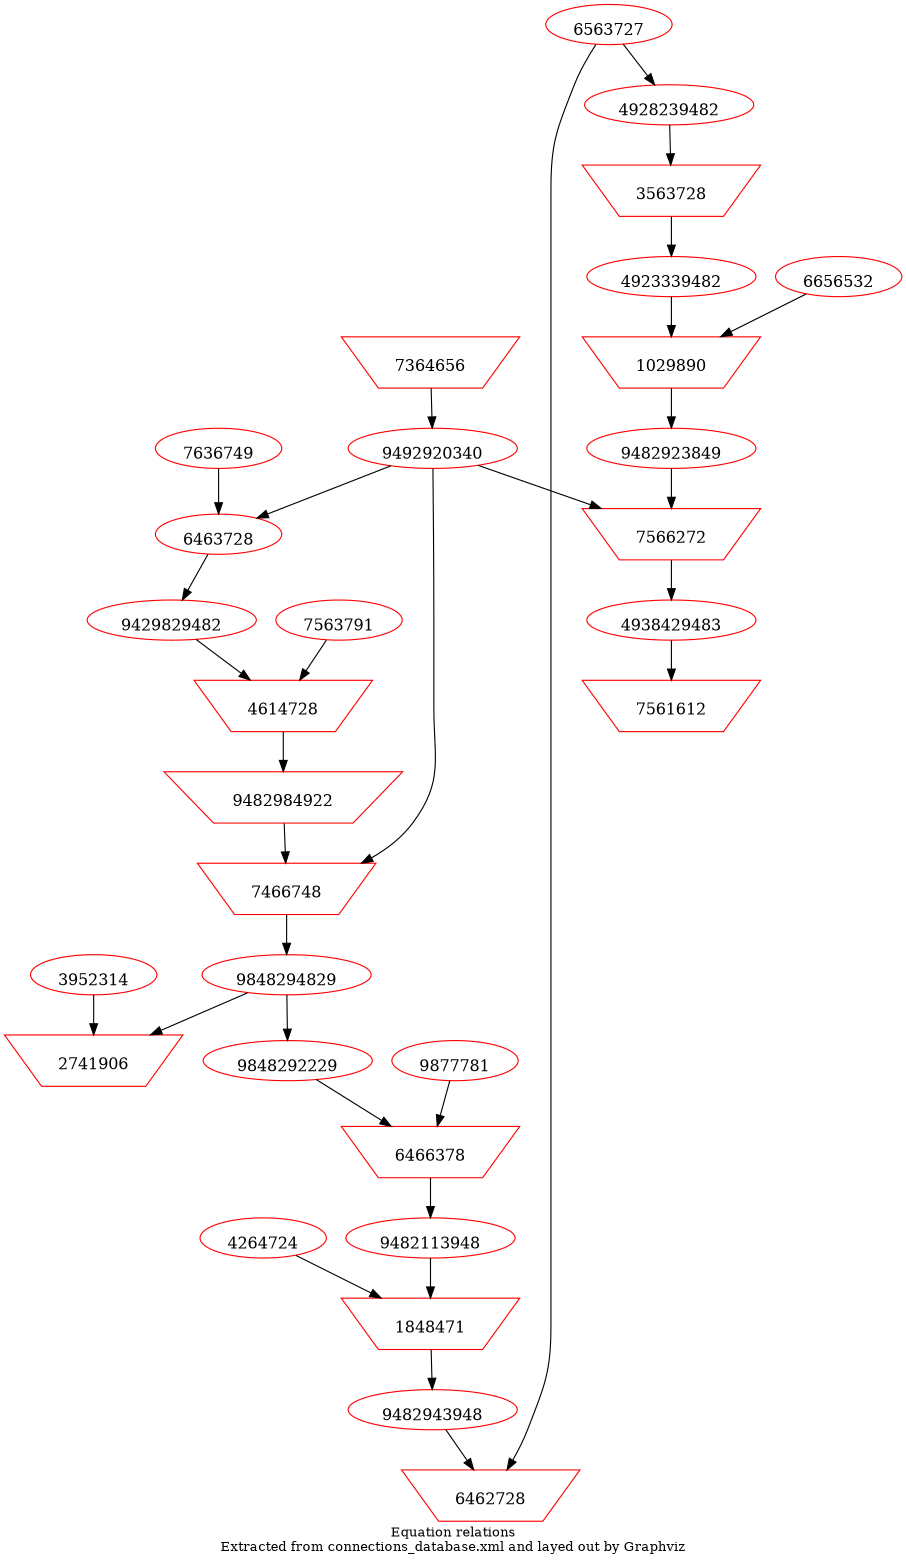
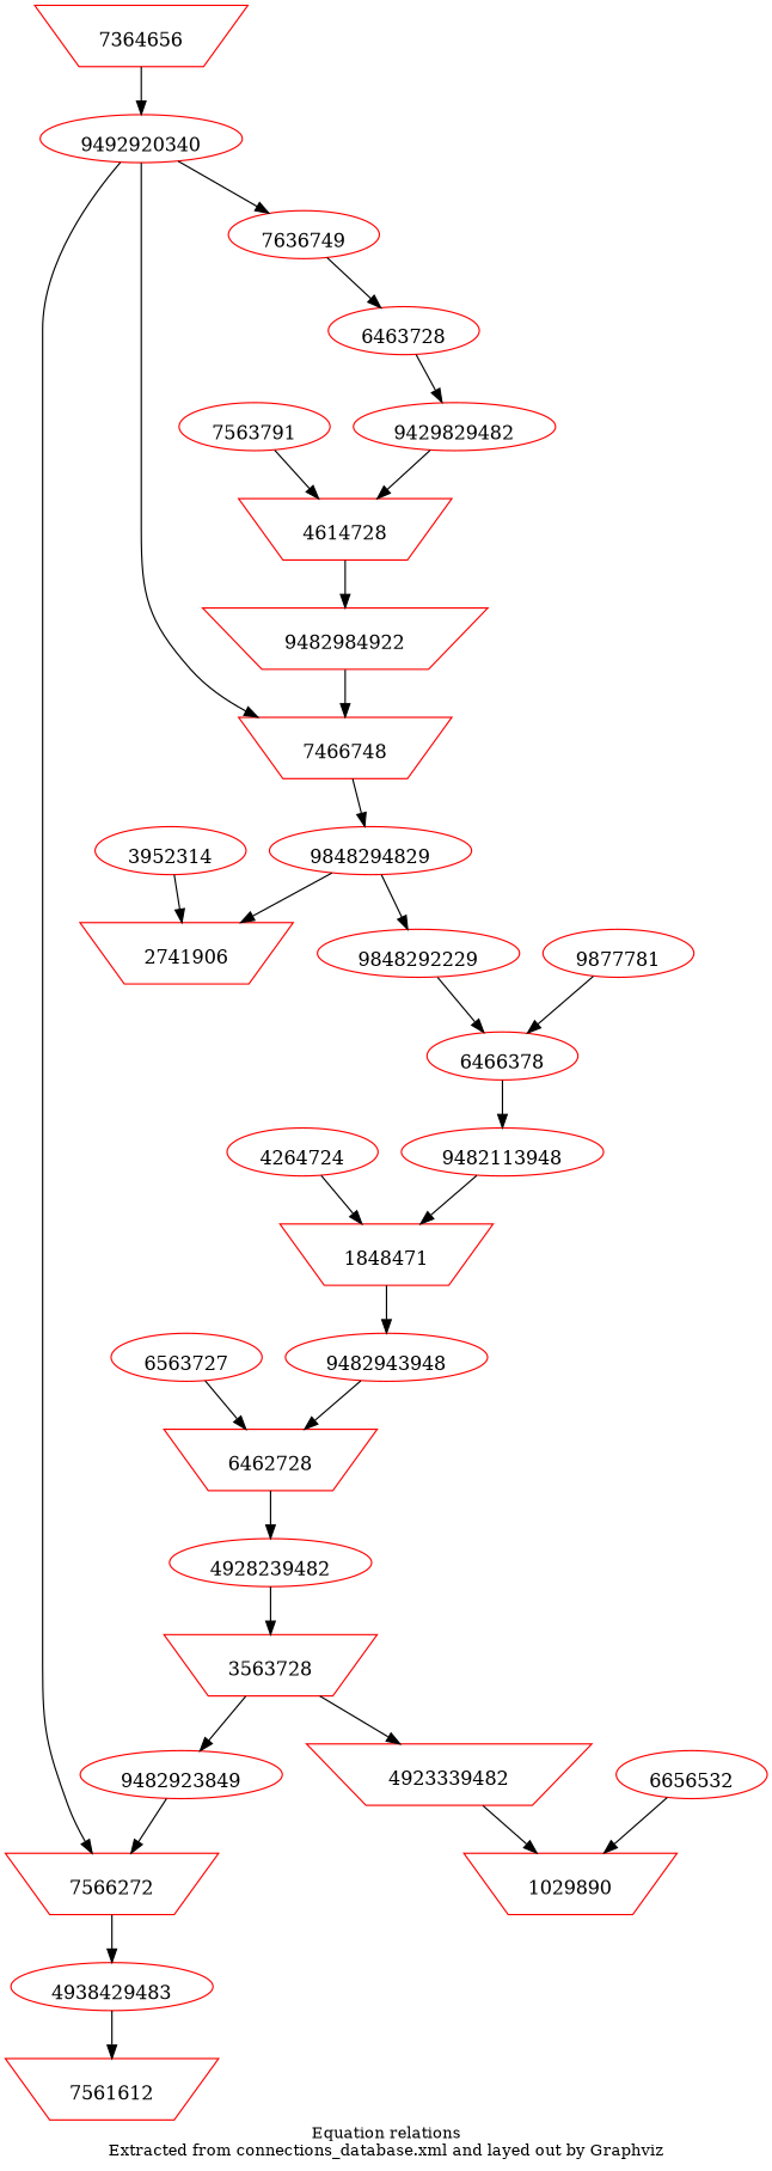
  digraph {
    fontsize=12
    label="Equation relations\nExtracted from connections_database.xml and layed out by Graphviz"
    node [color=red labelloc=b shape=ellipse]
    n1 [label=3952314]
    2741906 [shape=invtrapezium]
    6462728 [shape=invtrapezium]
    6563727
    4928239482
    7636749
    6463728
    9429829482
    1848471 [shape=invtrapezium]
    4264724
    9482943948
    4614728 [shape=invtrapezium]
    7563791
    9482984922 [shape=invtrapezium]
    1029890 [shape=invtrapezium]
    6656532
    9482923849
-   6466378 [shape=invtrapezium]
+   6466378
    9877781
    9482113948
    9848294829
    9848292229
    n23 [label=3563728 shape=invtrapezium]
-   4923339482
+   4923339482 [shape=invtrapezium]
    7561612 [shape=invtrapezium]
    4938429483
    9492920340
    7566272 [shape=invtrapezium]
    7466748 [shape=invtrapezium]
    7364656 [shape=invtrapezium]
    n1 -> 2741906
-   6563727 -> 4928239482
+   6462728 -> 4928239482
    6563727 -> 6462728
    4928239482 -> n23
    7636749 -> 6463728
    6463728 -> 9429829482
    9429829482 -> 4614728
    1848471 -> 9482943948
    4264724 -> 1848471
    9482943948 -> 6462728
    4614728 -> 9482984922
    7563791 -> 4614728
    9482984922 -> 7466748
-   1029890 -> 9482923849
+   n23 -> 9482923849
    6656532 -> 1029890
    9482923849 -> 7566272
    6466378 -> 9482113948
    9877781 -> 6466378
    9482113948 -> 1848471
    9848294829 -> 2741906
    9848294829 -> 9848292229
    9848292229 -> 6466378
    n23 -> 4923339482
    4923339482 -> 1029890
    4938429483 -> 7561612
-   9492920340 -> 6463728
+   9492920340 -> 7636749
    9492920340 -> 7566272
    9492920340 -> 7466748
    7566272 -> 4938429483
    7466748 -> 9848294829
    7364656 -> 9492920340
  }
